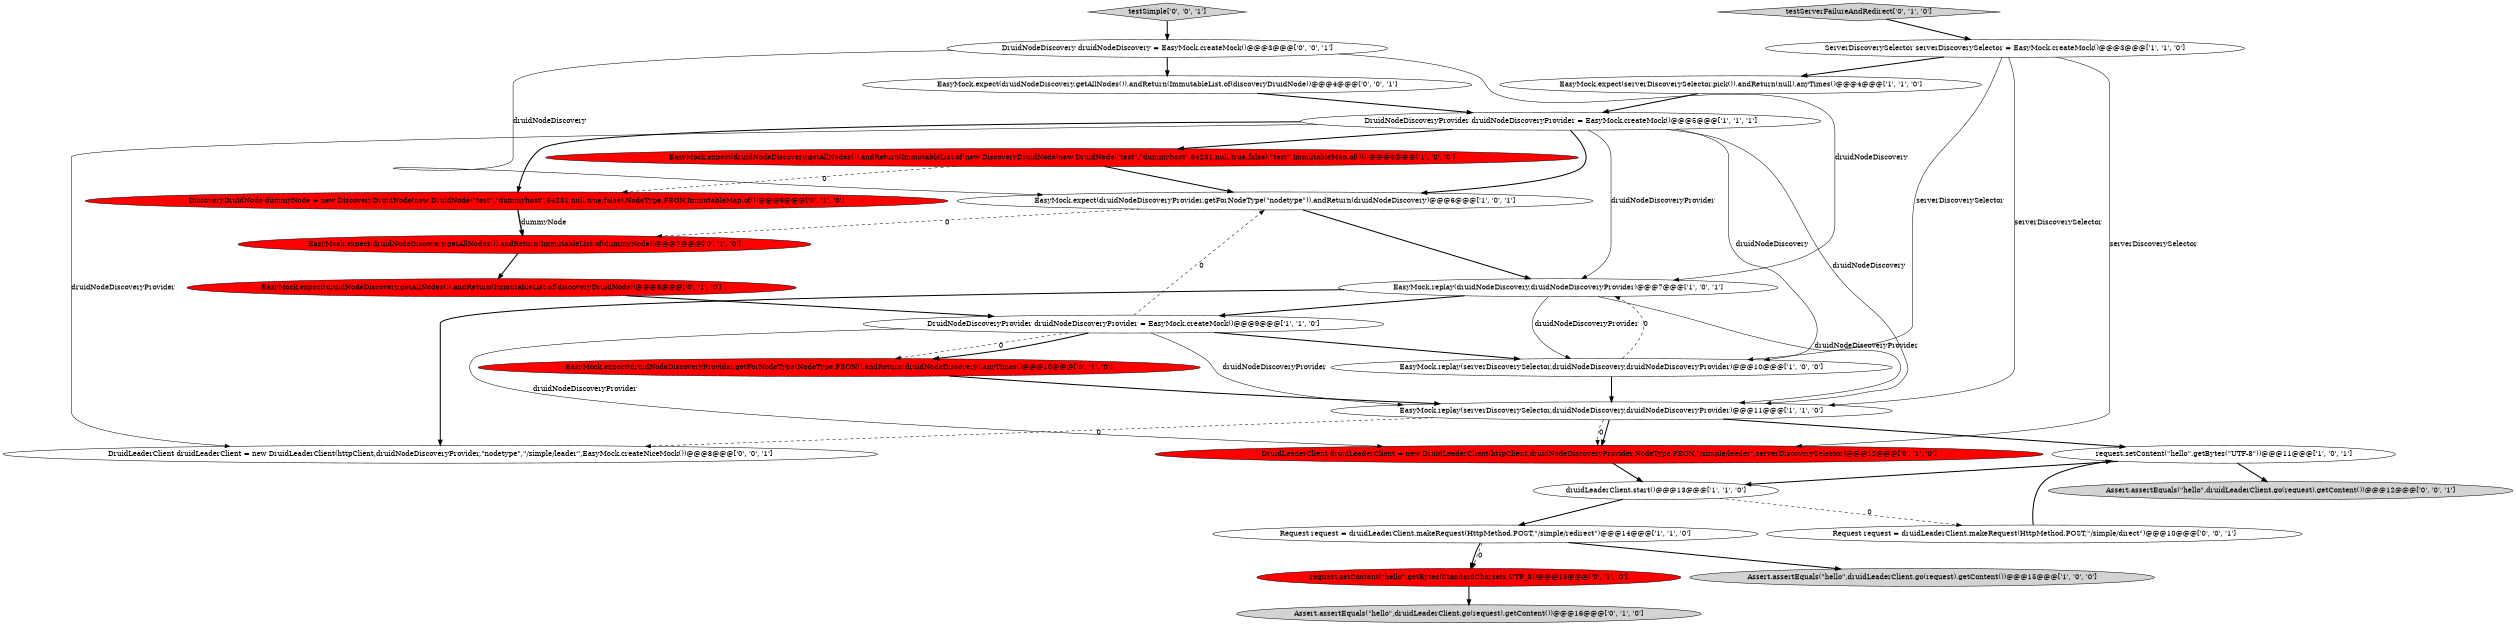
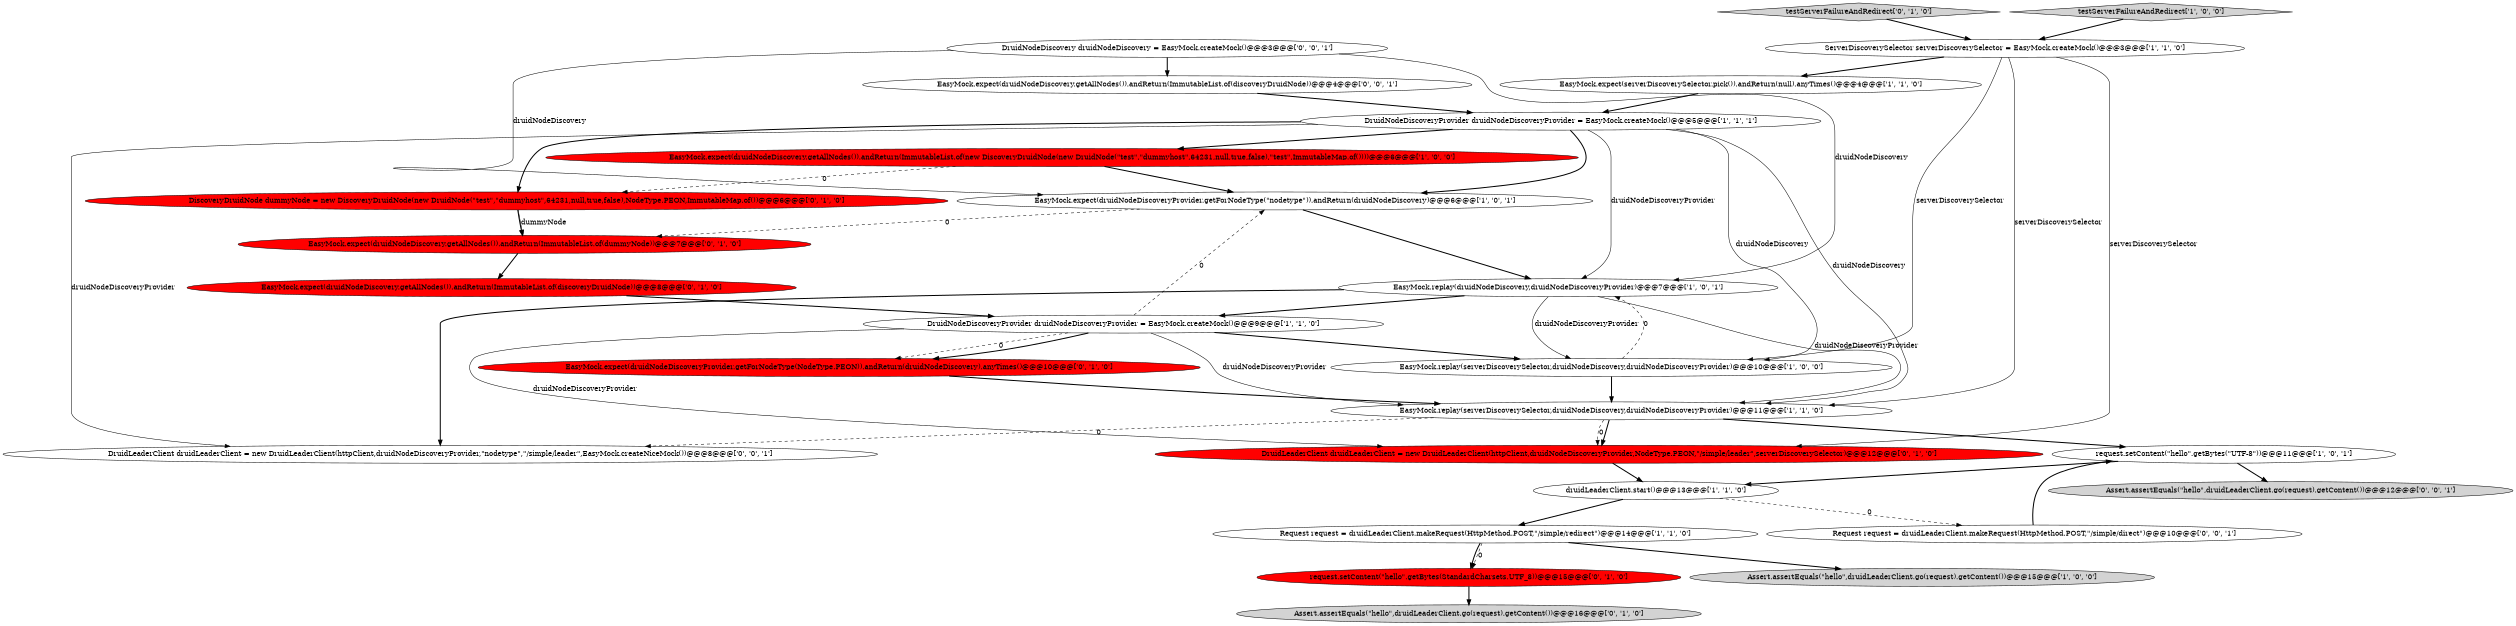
  digraph {
    node [fillcolor=white shape=ellipse style=filled]
    edge [style=bold]
    n1 [label="DruidNodeDiscoveryProvider druidNodeDiscoveryProvider = EasyMock.createMock()@@@5@@@['1', '1', '1']"]
    n2 [label="EasyMock.expect(druidNodeDiscoveryProvider.getForNodeType(\"nodetype\")).andReturn(druidNodeDiscovery)@@@6@@@['1', '0', '1']"]
    n3 [label="DruidLeaderClient druidLeaderClient = new DruidLeaderClient(httpClient,druidNodeDiscoveryProvider,\"nodetype\",\"/simple/leader\",EasyMock.createNiceMock())@@@8@@@['0', '0', '1']"]
    n4 [fillcolor=red label="EasyMock.expect(druidNodeDiscovery.getAllNodes()).andReturn(ImmutableList.of(new DiscoveryDruidNode(new DruidNode(\"test\",\"dummyhost\",64231,null,true,false),\"test\",ImmutableMap.of())))@@@6@@@['1', '0', '0']"]
    n5 [label="EasyMock.replay(serverDiscoverySelector,druidNodeDiscovery,druidNodeDiscoveryProvider)@@@10@@@['1', '0', '0']"]
    n6 [label="EasyMock.replay(serverDiscoverySelector,druidNodeDiscovery,druidNodeDiscoveryProvider)@@@11@@@['1', '1', '0']"]
    n7 [fillcolor=red label="DiscoveryDruidNode dummyNode = new DiscoveryDruidNode(new DruidNode(\"test\",\"dummyhost\",64231,null,true,false),NodeType.PEON,ImmutableMap.of())@@@6@@@['0', '1', '0']"]
    n8 [label="EasyMock.replay(druidNodeDiscovery,druidNodeDiscoveryProvider)@@@7@@@['1', '0', '1']"]
    n9 [fillcolor=red label="EasyMock.expect(druidNodeDiscovery.getAllNodes()).andReturn(ImmutableList.of(dummyNode))@@@7@@@['0', '1', '0']"]
    n10 [label="request.setContent(\"hello\".getBytes(\"UTF-8\"))@@@11@@@['1', '0', '1']"]
    n11 [fillcolor=red label="DruidLeaderClient druidLeaderClient = new DruidLeaderClient(httpClient,druidNodeDiscoveryProvider,NodeType.PEON,\"/simple/leader\",serverDiscoverySelector)@@@12@@@['0', '1', '0']"]
    n12 [label="DruidNodeDiscoveryProvider druidNodeDiscoveryProvider = EasyMock.createMock()@@@9@@@['1', '1', '0']"]
    n13 [label="EasyMock.expect(druidNodeDiscovery.getAllNodes()).andReturn(ImmutableList.of(discoveryDruidNode))@@@4@@@['0', '0', '1']"]
    n14 [fillcolor=red label="EasyMock.expect(druidNodeDiscovery.getAllNodes()).andReturn(ImmutableList.of(discoveryDruidNode))@@@8@@@['0', '1', '0']"]
    n15 [fillcolor=red label="request.setContent(\"hello\".getBytes(StandardCharsets.UTF_8))@@@15@@@['0', '1', '0']"]
    n16 [fillcolor=lightgray label="Assert.assertEquals(\"hello\",druidLeaderClient.go(request).getContent())@@@16@@@['0', '1', '0']"]
    n17 [label="druidLeaderClient.start()@@@13@@@['1', '1', '0']"]
    n18 [fillcolor=lightgray label="Assert.assertEquals(\"hello\",druidLeaderClient.go(request).getContent())@@@12@@@['0', '0', '1']"]
    n19 [label="Request request = druidLeaderClient.makeRequest(HttpMethod.POST,\"/simple/redirect\")@@@14@@@['1', '1', '0']"]
    n20 [label="Request request = druidLeaderClient.makeRequest(HttpMethod.POST,\"/simple/direct\")@@@10@@@['0', '0', '1']"]
    n21 [fillcolor=red label="EasyMock.expect(druidNodeDiscoveryProvider.getForNodeType(NodeType.PEON)).andReturn(druidNodeDiscovery).anyTimes()@@@10@@@['0', '1', '0']"]
    n22 [label="DruidNodeDiscovery druidNodeDiscovery = EasyMock.createMock()@@@3@@@['0', '0', '1']"]
    n23 [fillcolor=lightgray label="Assert.assertEquals(\"hello\",druidLeaderClient.go(request).getContent())@@@15@@@['1', '0', '0']"]
    n24 [label="ServerDiscoverySelector serverDiscoverySelector = EasyMock.createMock()@@@3@@@['1', '1', '0']"]
    n25 [label="EasyMock.expect(serverDiscoverySelector.pick()).andReturn(null).anyTimes()@@@4@@@['1', '1', '0']"]
    n26 [fillcolor=lightgray label="testServerFailureAndRedirect['0', '1', '0']" shape=diamond]
-   n27 [fillcolor=lightgray label="testSimple['0', '0', '1']" shape=diamond]
+   n28 [fillcolor=lightgray label="testServerFailureAndRedirect['1', '0', '0']" shape=diamond]
    n1 -> n2
    n1 -> n3 [label=druidNodeDiscoveryProvider style=solid]
    n1 -> n4
    n1 -> n5 [label=druidNodeDiscovery style=solid]
    n1 -> n6 [label=druidNodeDiscovery style=solid]
    n1 -> n7
    n1 -> n8 [label=druidNodeDiscoveryProvider style=solid]
    n2 -> n8
    n2 -> n9 [label=0 style=dashed]
    n4 -> n2
    n4 -> n7 [label=0 style=dashed]
    n5 -> n6
    n5 -> n8 [label=0 style=dashed]
    n6 -> n3 [label=0 style=dashed]
    n6 -> n10
    n6 -> n11
    n6 -> n11 [label=0 style=dashed]
    n7 -> n9 [label=dummyNode style=solid]
    n7 -> n9
    n8 -> n3
    n8 -> n5 [label=druidNodeDiscoveryProvider style=solid]
    n8 -> n6 [label=druidNodeDiscoveryProvider style=solid]
    n8 -> n12
    n9 -> n14
    n10 -> n17
    n10 -> n18
    n11 -> n17
    n12 -> n2 [label=0 style=dashed]
    n12 -> n5
    n12 -> n6 [label=druidNodeDiscoveryProvider style=solid]
    n12 -> n11 [label=druidNodeDiscoveryProvider style=solid]
    n12 -> n21 [label=0 style=dashed]
    n12 -> n21
    n13 -> n1
    n14 -> n12
    n15 -> n16
    n17 -> n19
    n17 -> n20 [label=0 style=dashed]
    n19 -> n15 [label=0 style=dashed]
    n19 -> n15
    n19 -> n23
    n20 -> n10
    n21 -> n6
    n22 -> n2 [label=druidNodeDiscovery style=solid]
    n22 -> n8 [label=druidNodeDiscovery style=solid]
    n22 -> n13
    n24 -> n5 [label=serverDiscoverySelector style=solid]
    n24 -> n6 [label=serverDiscoverySelector style=solid]
    n24 -> n11 [label=serverDiscoverySelector style=solid]
    n24 -> n25
    n25 -> n1
    n26 -> n24
-   n27 -> n22
+   n28 -> n24
  }
